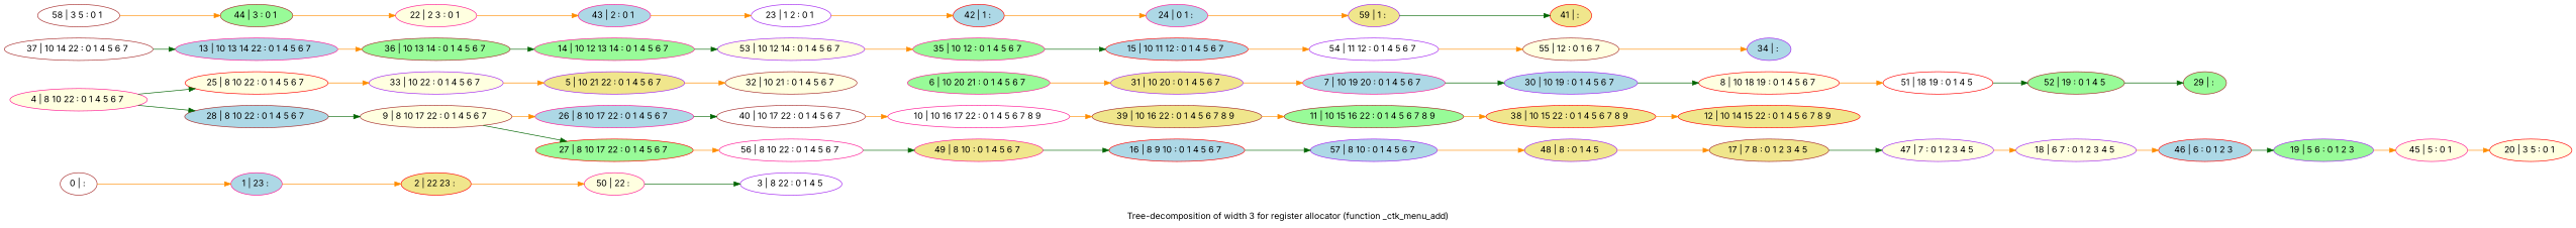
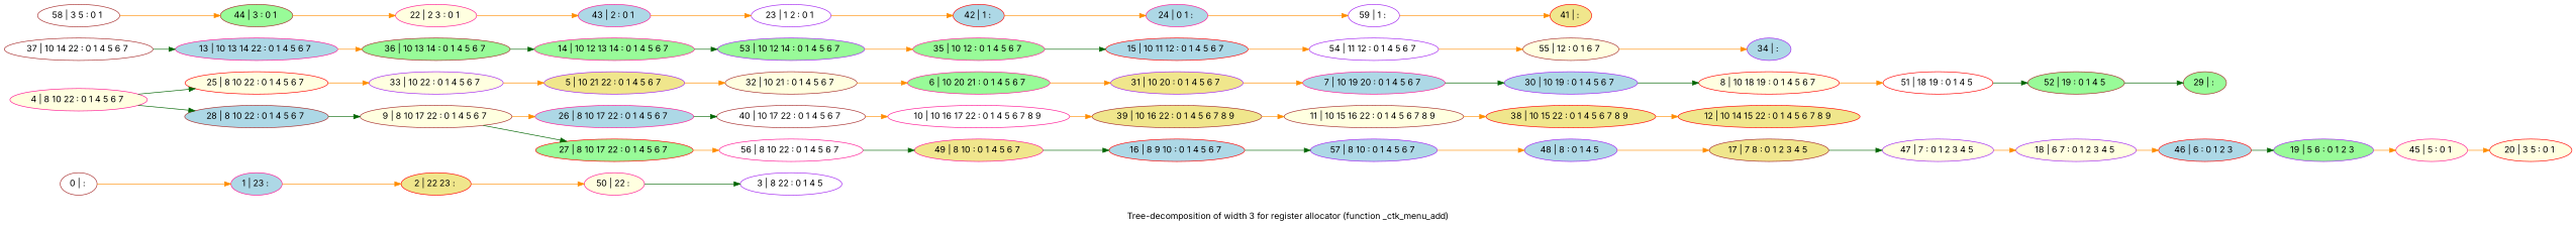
  digraph {
    fontname=Inter
    label="Tree-decomposition of width 3 for register allocator (function _ctk_menu_add)"
    rankdir=LR
    node [color=deeppink fillcolor=lightblue fontname=Inter style=filled]
    edge [color=darkorange fontname=Inter]
    n1 [color=brown fillcolor=white label="0 | : "]
    n2 [label="1 | 23 : "]
    n3 [color=red fillcolor=khaki label="2 | 22 23 : "]
    n4 [fillcolor=lightyellow label="50 | 22 : "]
    n5 [color=purple fillcolor=white label="3 | 8 22 : 0 1 4 5 "]
    n6 [fillcolor=lightyellow label="4 | 8 10 22 : 0 1 4 5 6 7 "]
    n7 [color=red fillcolor=lightyellow label="25 | 8 10 22 : 0 1 4 5 6 7 "]
    n8 [color=brown label="28 | 8 10 22 : 0 1 4 5 6 7 "]
    n9 [color=purple fillcolor=lightyellow label="33 | 10 22 : 0 1 4 5 6 7 "]
    n10 [color=brown fillcolor=lightyellow label="9 | 8 10 17 22 : 0 1 4 5 6 7 "]
    n11 [color=purple fillcolor=khaki label="5 | 10 21 22 : 0 1 4 5 6 7 "]
    n12 [color=brown fillcolor=lightyellow label="32 | 10 21 : 0 1 4 5 6 7 "]
    n13 [fillcolor=palegreen label="6 | 10 20 21 : 0 1 4 5 6 7 "]
    n14 [color=purple fillcolor=khaki label="31 | 10 20 : 0 1 4 5 6 7 "]
    n15 [label="7 | 10 19 20 : 0 1 4 5 6 7 "]
    n16 [color=purple label="30 | 10 19 : 0 1 4 5 6 7 "]
    n17 [color=red fillcolor=lightyellow label="8 | 10 18 19 : 0 1 4 5 6 7 "]
    n18 [color=red fillcolor=white label="51 | 18 19 : 0 1 4 5 "]
    n19 [color=brown fillcolor=palegreen label="52 | 19 : 0 1 4 5 "]
    n20 [label="26 | 8 10 17 22 : 0 1 4 5 6 7 "]
    n21 [color=red fillcolor=palegreen label="27 | 8 10 17 22 : 0 1 4 5 6 7 "]
    n22 [color=brown fillcolor=white label="40 | 10 17 22 : 0 1 4 5 6 7 "]
    n23 [fillcolor=white label="56 | 8 10 22 : 0 1 4 5 6 7 "]
    n24 [fillcolor=white label="10 | 10 16 17 22 : 0 1 4 5 6 7 8 9 "]
    n25 [color=brown fillcolor=khaki label="39 | 10 16 22 : 0 1 4 5 6 7 8 9 "]
-   n26 [color=brown fillcolor=palegreen label="11 | 10 15 16 22 : 0 1 4 5 6 7 8 9 "]
+   n26 [color=brown fillcolor=lightyellow label="11 | 10 15 16 22 : 0 1 4 5 6 7 8 9 "]
    n27 [color=red fillcolor=khaki label="38 | 10 15 22 : 0 1 4 5 6 7 8 9 "]
    n28 [color=red fillcolor=khaki label="12 | 10 14 15 22 : 0 1 4 5 6 7 8 9 "]
    n29 [color=brown fillcolor=white label="37 | 10 14 22 : 0 1 4 5 6 7 "]
    n30 [label="13 | 10 13 14 22 : 0 1 4 5 6 7 "]
    n31 [color=brown fillcolor=palegreen label="36 | 10 13 14 : 0 1 4 5 6 7 "]
    n32 [fillcolor=palegreen label="14 | 10 12 13 14 : 0 1 4 5 6 7 "]
-   n33 [color=purple fillcolor=lightyellow label="53 | 10 12 14 : 0 1 4 5 6 7 "]
+   n33 [color=purple fillcolor=palegreen label="53 | 10 12 14 : 0 1 4 5 6 7 "]
    n34 [fillcolor=palegreen label="35 | 10 12 : 0 1 4 5 6 7 "]
    n35 [color=red label="15 | 10 11 12 : 0 1 4 5 6 7 "]
    n36 [color=purple fillcolor=white label="54 | 11 12 : 0 1 4 5 6 7 "]
    n37 [color=brown fillcolor=lightyellow label="55 | 12 : 0 1 6 7 "]
    n38 [color=red label="16 | 8 9 10 : 0 1 4 5 6 7 "]
    n39 [color=purple label="57 | 8 10 : 0 1 4 5 6 7 "]
-   n40 [color=purple fillcolor=khaki label="48 | 8 : 0 1 4 5 "]
+   n40 [color=purple label="48 | 8 : 0 1 4 5 "]
    n41 [color=brown fillcolor=khaki label="17 | 7 8 : 0 1 2 3 4 5 "]
    n42 [color=purple fillcolor=lightyellow label="47 | 7 : 0 1 2 3 4 5 "]
    n43 [color=purple fillcolor=lightyellow label="18 | 6 7 : 0 1 2 3 4 5 "]
    n44 [color=red label="46 | 6 : 0 1 2 3 "]
    n45 [color=purple fillcolor=palegreen label="19 | 5 6 : 0 1 2 3 "]
    n46 [fillcolor=lightyellow label="45 | 5 : 0 1 "]
    n47 [color=red fillcolor=lightyellow label="20 | 3 5 : 0 1 "]
    n48 [color=brown fillcolor=white label="58 | 3 5 : 0 1 "]
    n49 [color=brown fillcolor=palegreen label="44 | 3 : 0 1 "]
    n50 [fillcolor=lightyellow label="22 | 2 3 : 0 1 "]
    n51 [label="43 | 2 : 0 1 "]
    n52 [color=purple fillcolor=white label="23 | 1 2 : 0 1 "]
    n53 [color=red label="42 | 1 : "]
    n54 [label="24 | 0 1 : "]
-   n55 [color=purple fillcolor=khaki label="59 | 1 : "]
+   n55 [color=purple fillcolor=white label="59 | 1 : "]
    n56 [color=red fillcolor=khaki label="41 | : "]
    n57 [fillcolor=khaki label="49 | 8 10 : 0 1 4 5 6 7 "]
    n58 [color=brown fillcolor=palegreen label="29 | : "]
    n59 [color=purple label="34 | : "]
    n1 -> n2
    n2 -> n3
    n3 -> n4
    n4 -> n5 [color=darkgreen]
    n6 -> n7 [color=darkgreen]
    n6 -> n8 [color=darkgreen]
    n7 -> n9
    n8 -> n10 [color=darkgreen]
    n9 -> n11
    n10 -> n20
    n10 -> n21 [color=darkgreen]
    n11 -> n12
+   n12 -> n13
    n13 -> n14
    n14 -> n15
    n15 -> n16 [color=darkgreen]
    n16 -> n17 [color=darkgreen]
    n17 -> n18
    n18 -> n19 [color=darkgreen]
    n19 -> n58 [color=darkgreen]
    n20 -> n22 [color=darkgreen]
    n21 -> n23
    n22 -> n24
    n23 -> n57 [color=darkgreen]
    n24 -> n25
    n25 -> n26
    n26 -> n27
    n27 -> n28
    n29 -> n30 [color=darkgreen]
    n30 -> n31
    n31 -> n32 [color=darkgreen]
    n32 -> n33 [color=darkgreen]
    n33 -> n34
    n34 -> n35 [color=darkgreen]
    n35 -> n36
    n36 -> n37
    n37 -> n59
    n38 -> n39 [color=darkgreen]
    n39 -> n40
    n40 -> n41
    n41 -> n42 [color=darkgreen]
    n42 -> n43
    n43 -> n44
    n44 -> n45 [color=darkgreen]
    n45 -> n46
    n46 -> n47
    n48 -> n49
    n49 -> n50
    n50 -> n51
    n51 -> n52
    n52 -> n53
    n53 -> n54
    n54 -> n55
-   n55 -> n56 [color=darkgreen]
+   n55 -> n56
    n57 -> n38 [color=darkgreen]
  }
